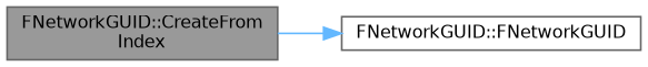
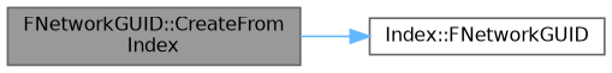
  digraph {
    rankdir=LR
    node [fontname=Helvetica fontsize=10 shape=box style=filled]
    n1 [color=gray40 fillcolor=grey60 fontcolor=black height=0.2 label="FNetworkGUID::CreateFrom\lIndex" width=0.4]
-   n2 [color=grey40 fillcolor=white height=0.2 label="FNetworkGUID::FNetworkGUID" width=0.4]
+   n2 [color=grey40 fillcolor=white height=0.2 label="Index::FNetworkGUID" width=0.4]
    n1 -> n2 [color=steelblue1 fontname=Helvetica fontsize=10 labelfontname=Helvetica labelfontsize=10 style=solid]
  }
